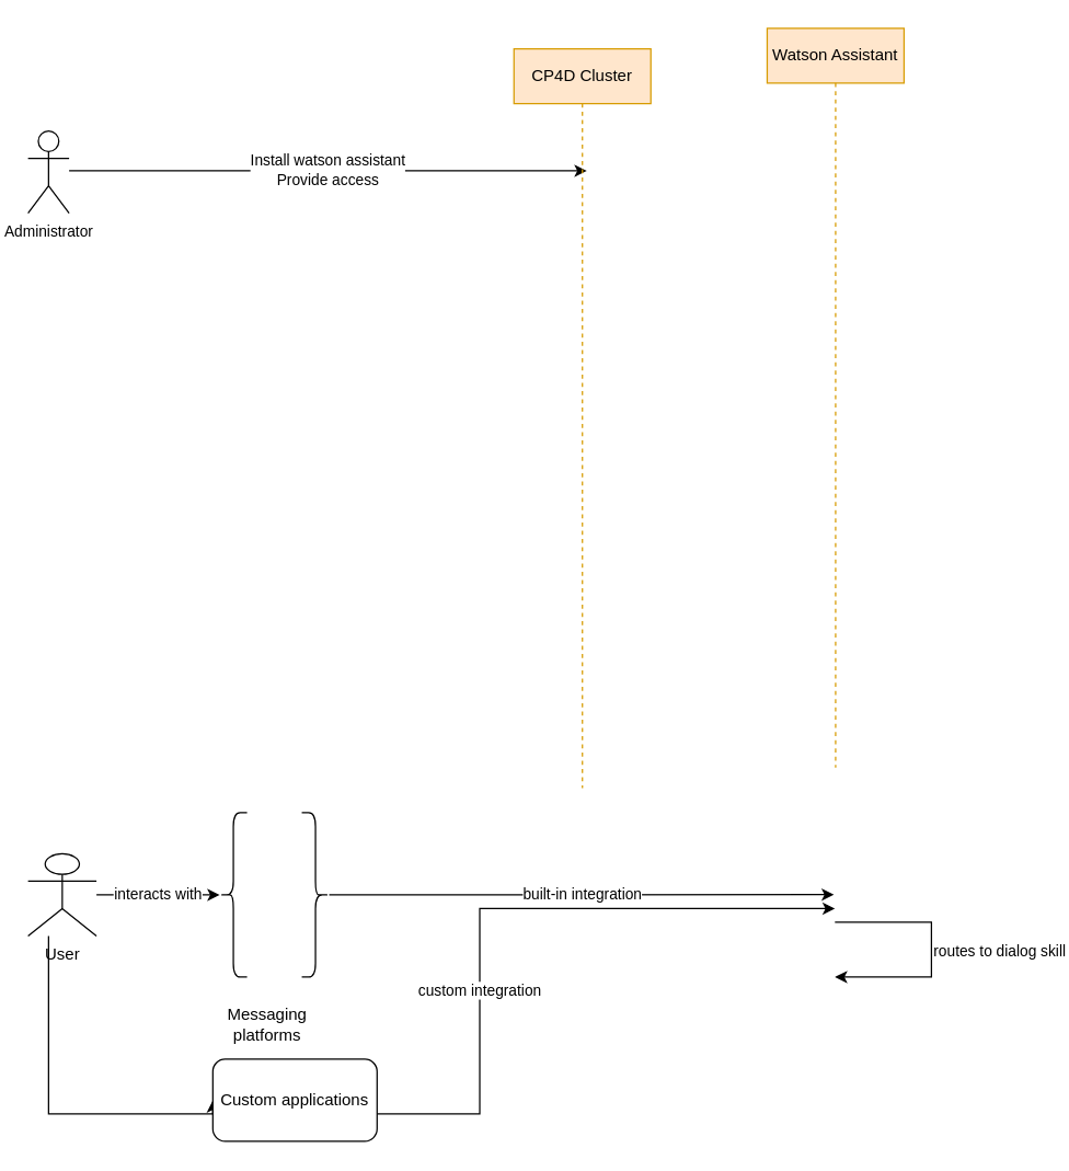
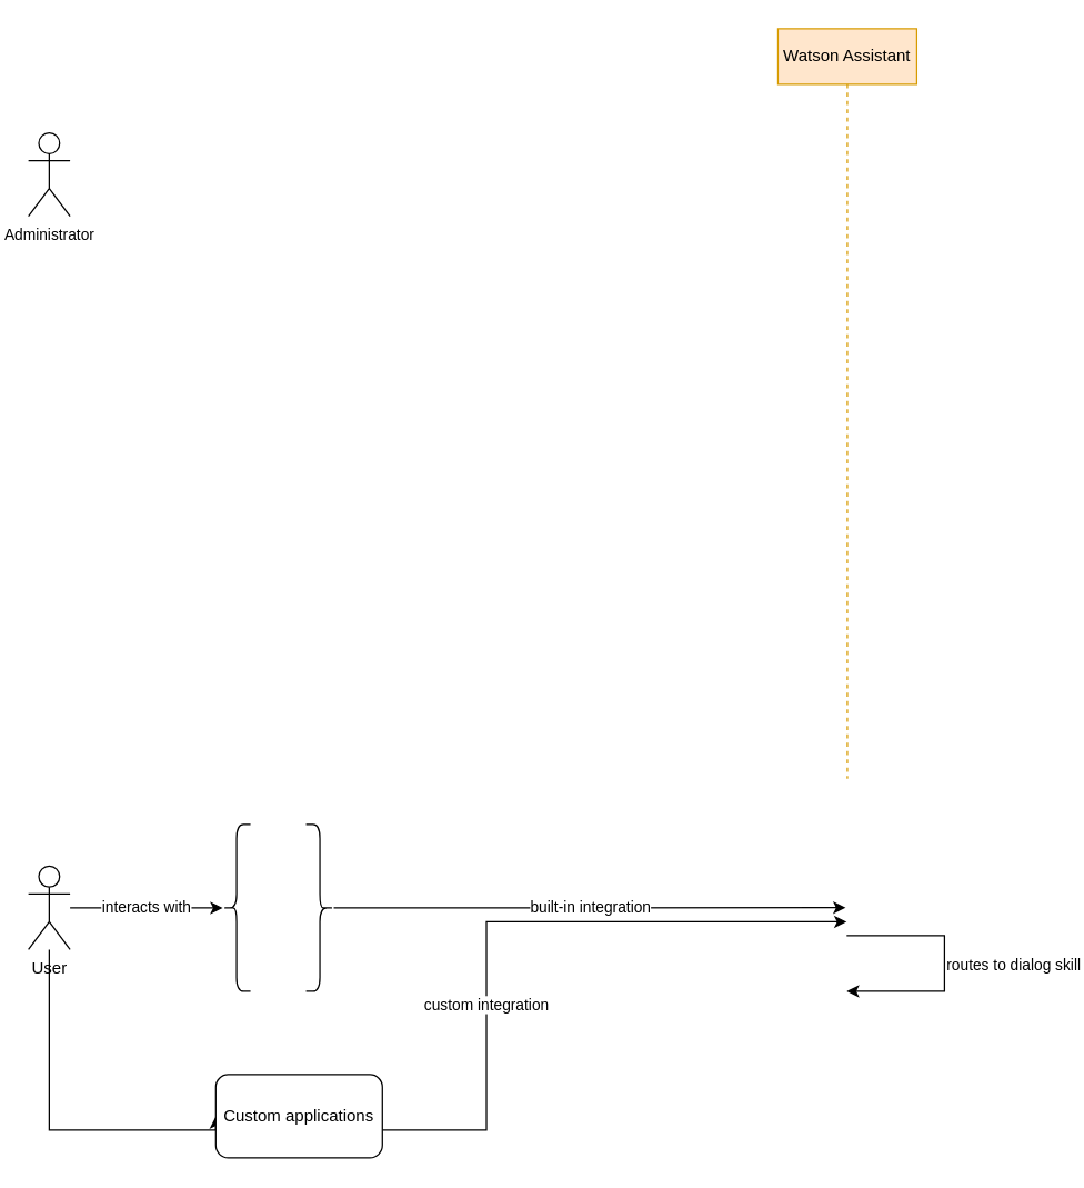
  <mxCell id="0" />
  <mxCell id="1" parent="0" />
- <mxCell id="2" value="Install watson assistant&lt;br&gt;Provide access" style="edgeStyle=orthogonalEdgeStyle;rounded=0;orthogonalLoop=1;jettySize=auto;html=1;entryX=0.532;entryY=0.165;entryDx=0;entryDy=0;entryPerimeter=0;" edge="1" parent="1" source="3" target="4"><mxGeometry relative="1" as="geometry"><Array as="points"><mxPoint x="232" y="125" /></Array></mxGeometry></mxCell>
  <mxCell id="3" value="&lt;font style=&quot;font-size: 11px&quot;&gt;Administrator&lt;/font&gt;" style="shape=umlActor;verticalLabelPosition=bottom;verticalAlign=top;html=1;outlineConnect=0;" vertex="1" parent="1"><mxGeometry x="20" y="95" width="30" height="60" as="geometry" /></mxCell>
- <mxCell id="4" value="CP4D Cluster" style="shape=umlLifeline;perimeter=lifelinePerimeter;whiteSpace=wrap;html=1;container=1;collapsible=0;recursiveResize=0;outlineConnect=0;fillColor=#ffe6cc;strokeColor=#d79b00;" vertex="1" parent="1"><mxGeometry x="375" y="35" width="100" height="540" as="geometry" /></mxCell>
  <mxCell id="5" value="Watson Assistant" style="shape=umlLifeline;perimeter=lifelinePerimeter;whiteSpace=wrap;html=1;container=1;collapsible=0;recursiveResize=0;outlineConnect=0;fillColor=#ffe6cc;strokeColor=#d79b00;" vertex="1" parent="1"><mxGeometry x="560" y="20" width="100" height="540" as="geometry" /></mxCell>
  <mxCell id="6" value="interacts with" style="edgeStyle=orthogonalEdgeStyle;rounded=0;orthogonalLoop=1;jettySize=auto;html=1;" edge="1" parent="1" source="8" target="11"><mxGeometry relative="1" as="geometry" /></mxCell>
  <mxCell id="7" style="edgeStyle=orthogonalEdgeStyle;rounded=0;orthogonalLoop=1;jettySize=auto;html=1;entryX=0;entryY=0.5;entryDx=0;entryDy=0;" edge="1" parent="1" source="8" target="16"><mxGeometry relative="1" as="geometry"><Array as="points"><mxPoint x="35" y="813" /></Array></mxGeometry></mxCell>
- <mxCell id="8" value="User" style="shape=umlActor;verticalLabelPosition=bottom;verticalAlign=top;html=1;outlineConnect=0;" vertex="1" parent="1"><mxGeometry x="20" y="623" width="50" height="60" as="geometry" /></mxCell>
+ <mxCell id="8" value="User" style="shape=umlActor;verticalLabelPosition=bottom;verticalAlign=top;html=1;outlineConnect=0;" vertex="1" parent="1"><mxGeometry x="20" y="623" width="30" height="60" as="geometry" /></mxCell>
  <mxCell id="9" value="" style="shape=image;html=1;verticalAlign=top;verticalLabelPosition=bottom;labelBackgroundColor=#ffffff;imageAspect=0;aspect=fixed;image=https://cdn3.iconfinder.com/data/icons/social-network-30/512/social-08-128.png" vertex="1" parent="1"><mxGeometry x="190" y="613" width="20" height="20" as="geometry" /></mxCell>
  <mxCell id="10" value="" style="shape=image;html=1;verticalAlign=top;verticalLabelPosition=bottom;labelBackgroundColor=#ffffff;imageAspect=0;aspect=fixed;image=https://cdn3.iconfinder.com/data/icons/social-network-30/512/social-04-128.png" vertex="1" parent="1"><mxGeometry x="180" y="653" width="30" height="30" as="geometry" /></mxCell>
  <mxCell id="11" value="" style="shape=curlyBracket;whiteSpace=wrap;html=1;rounded=1;" vertex="1" parent="1"><mxGeometry x="160" y="593" width="20" height="120" as="geometry" /></mxCell>
- <mxCell id="12" value="Messaging platforms" style="text;html=1;strokeColor=none;fillColor=none;align=center;verticalAlign=middle;whiteSpace=wrap;rounded=0;" vertex="1" parent="1"><mxGeometry x="160" y="733" width="70" height="30" as="geometry" /></mxCell>
  <mxCell id="13" value="built-in integration" style="edgeStyle=orthogonalEdgeStyle;rounded=0;orthogonalLoop=1;jettySize=auto;html=1;entryX=0.488;entryY=0.37;entryDx=0;entryDy=0;entryPerimeter=0;" edge="1" parent="1" source="14"><mxGeometry relative="1" as="geometry"><mxPoint x="608.8" y="652.8" as="targetPoint" /></mxGeometry></mxCell>
  <mxCell id="14" value="" style="shape=curlyBracket;whiteSpace=wrap;html=1;rounded=1;direction=west;" vertex="1" parent="1"><mxGeometry x="220" y="593" width="20" height="120" as="geometry" /></mxCell>
  <mxCell id="15" value="custom integration" style="edgeStyle=orthogonalEdgeStyle;rounded=0;orthogonalLoop=1;jettySize=auto;html=1;" edge="1" parent="1" source="16"><mxGeometry x="-0.319" relative="1" as="geometry"><mxPoint x="609.5" y="663" as="targetPoint" /><Array as="points"><mxPoint x="350" y="813" /><mxPoint x="350" y="663" /></Array><mxPoint as="offset" /></mxGeometry></mxCell>
  <mxCell id="16" value="Custom applications" style="rounded=1;whiteSpace=wrap;html=1;" vertex="1" parent="1"><mxGeometry x="155" y="773" width="120" height="60" as="geometry" /></mxCell>
  <mxCell id="17" value="routes to dialog skill" style="edgeStyle=orthogonalEdgeStyle;rounded=0;orthogonalLoop=1;jettySize=auto;html=1;align=left;" edge="1" parent="1"><mxGeometry relative="1" as="geometry"><mxPoint x="609.5" y="673" as="sourcePoint" /><mxPoint x="609.5" y="713" as="targetPoint" /><Array as="points"><mxPoint x="680" y="673" /><mxPoint x="650" y="713" /></Array></mxGeometry></mxCell>
